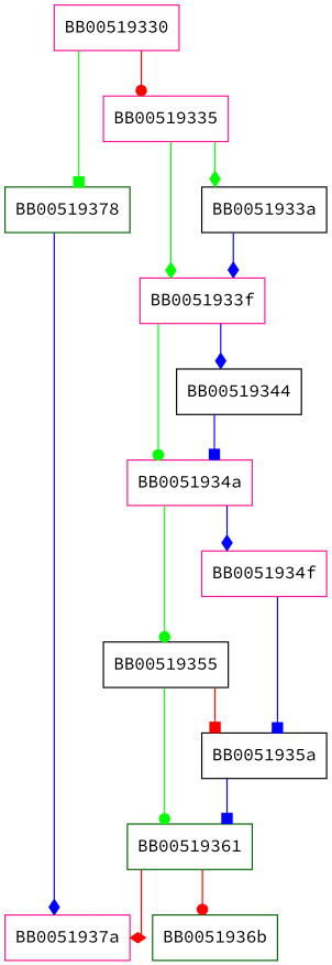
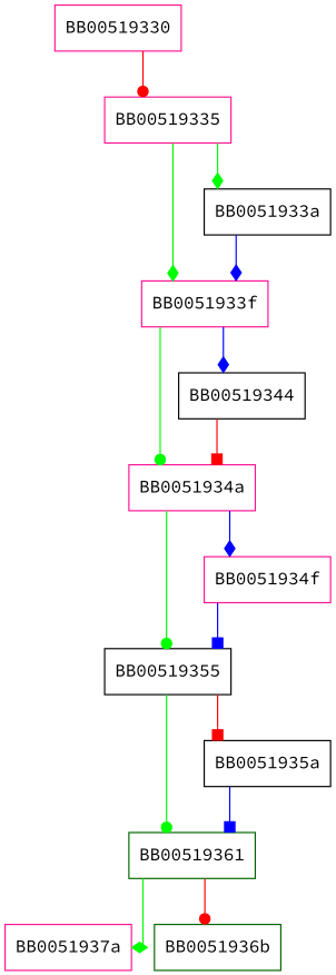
  digraph {
    fontname="Source Code Pro"
    splines=ortho
    node [color=deeppink fontname="Source Code Pro" shape=box]
    edge [arrowhead=diamond color=blue fontname="Source Code Pro"]
-   BB00519378 [color=darkgreen]
    BB00519330
    BB00519335
    BB0051937a
    BB0051933f
    BB0051933a [color=black]
    BB0051934a
    BB00519344 [color=black]
    BB00519355 [color=black]
    BB0051934f
    BB00519361 [color=darkgreen]
    BB0051935a [color=black]
    BB0051936b [color=darkgreen]
-   BB00519378 -> BB0051937a
-   BB00519330 -> BB00519378 [arrowhead=box color=green]
    BB00519330 -> BB00519335 [arrowhead=dot color=red]
    BB00519335 -> BB0051933f [color=green]
    BB00519335 -> BB0051933a [color=green]
    BB0051933f -> BB0051934a [arrowhead=dot color=green]
    BB0051933f -> BB00519344
    BB0051933a -> BB0051933f
    BB0051934a -> BB00519355 [arrowhead=dot color=green]
    BB0051934a -> BB0051934f
-   BB00519344 -> BB0051934a [arrowhead=box]
+   BB00519344 -> BB0051934a [arrowhead=box color=red]
    BB00519355 -> BB00519361 [arrowhead=dot color=green]
    BB00519355 -> BB0051935a [arrowhead=box color=red]
-   BB0051934f -> BB0051935a [arrowhead=box]
-   BB00519361 -> BB0051937a [color=red]
+   BB0051934f -> BB00519355 [arrowhead=box]
+   BB00519361 -> BB0051937a [color=green]
    BB00519361 -> BB0051936b [arrowhead=dot color=red]
    BB0051935a -> BB00519361 [arrowhead=box]
  }
